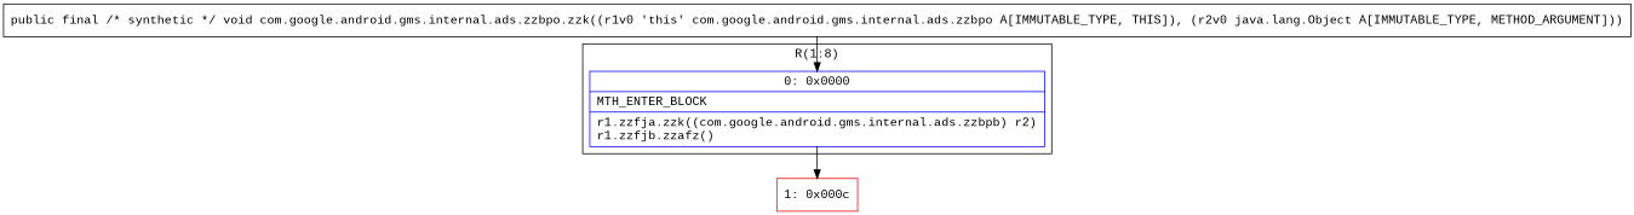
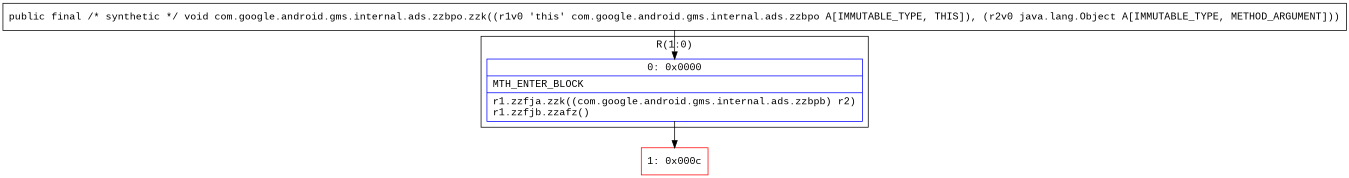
  digraph {
    fontname="Liberation Mono"
    node [shape=record fontname="Liberation Mono"]
    edge [fontname="Liberation Mono"]
    n1 [color=blue label="{0\:\ 0x0000|MTH_ENTER_BLOCK\l|r1.zzfja.zzk((com.google.android.gms.internal.ads.zzbpb) r2)\lr1.zzfjb.zzafz()\l}"]
    n2 [color=red label="{1\:\ 0x000c}"]
    n3 [label="{public final \/* synthetic *\/ void com.google.android.gms.internal.ads.zzbpo.zzk((r1v0 'this' com.google.android.gms.internal.ads.zzbpo A[IMMUTABLE_TYPE, THIS]), (r2v0 java.lang.Object A[IMMUTABLE_TYPE, METHOD_ARGUMENT])) }"]
    subgraph cluster_1 {
-     label="R(1:8)"
+     label="R(1:0)"
      n1
    }
    n1 -> n2
    n3 -> n1
  }
